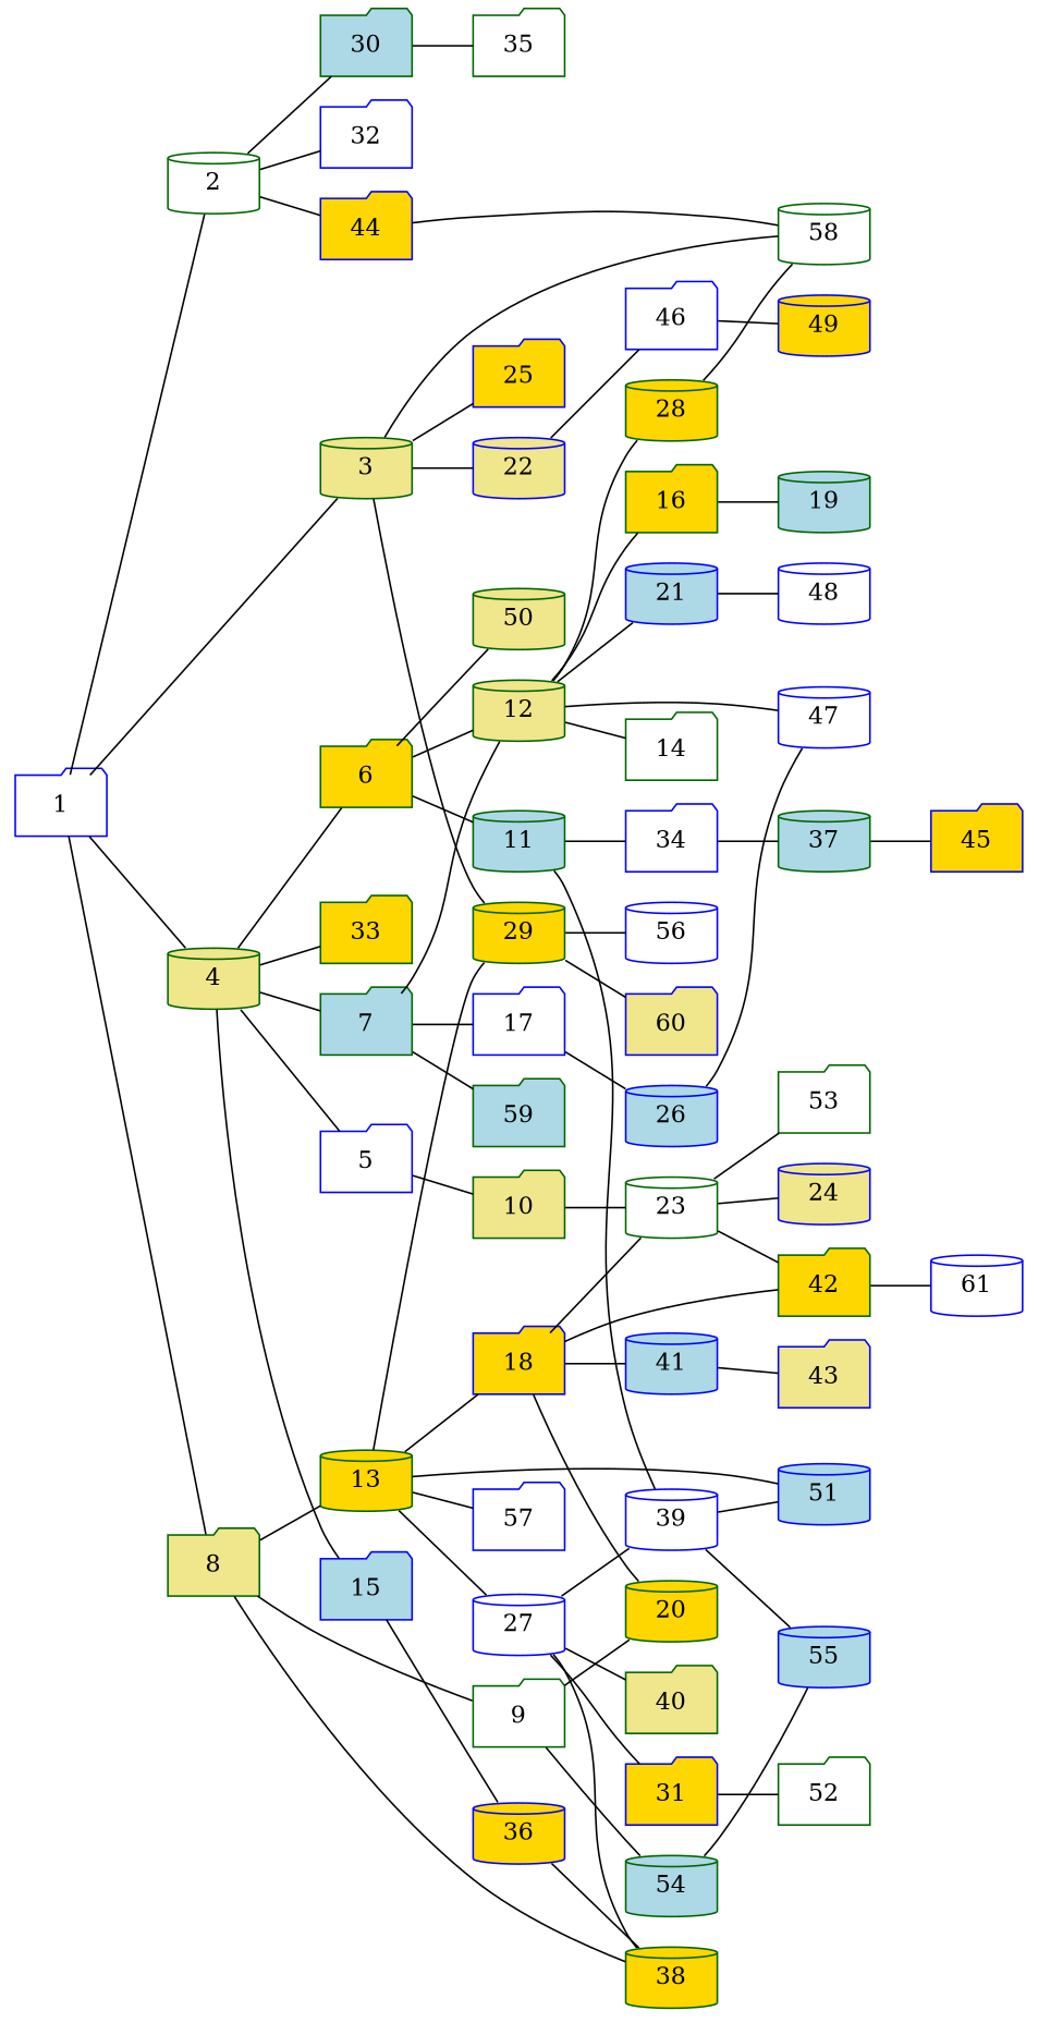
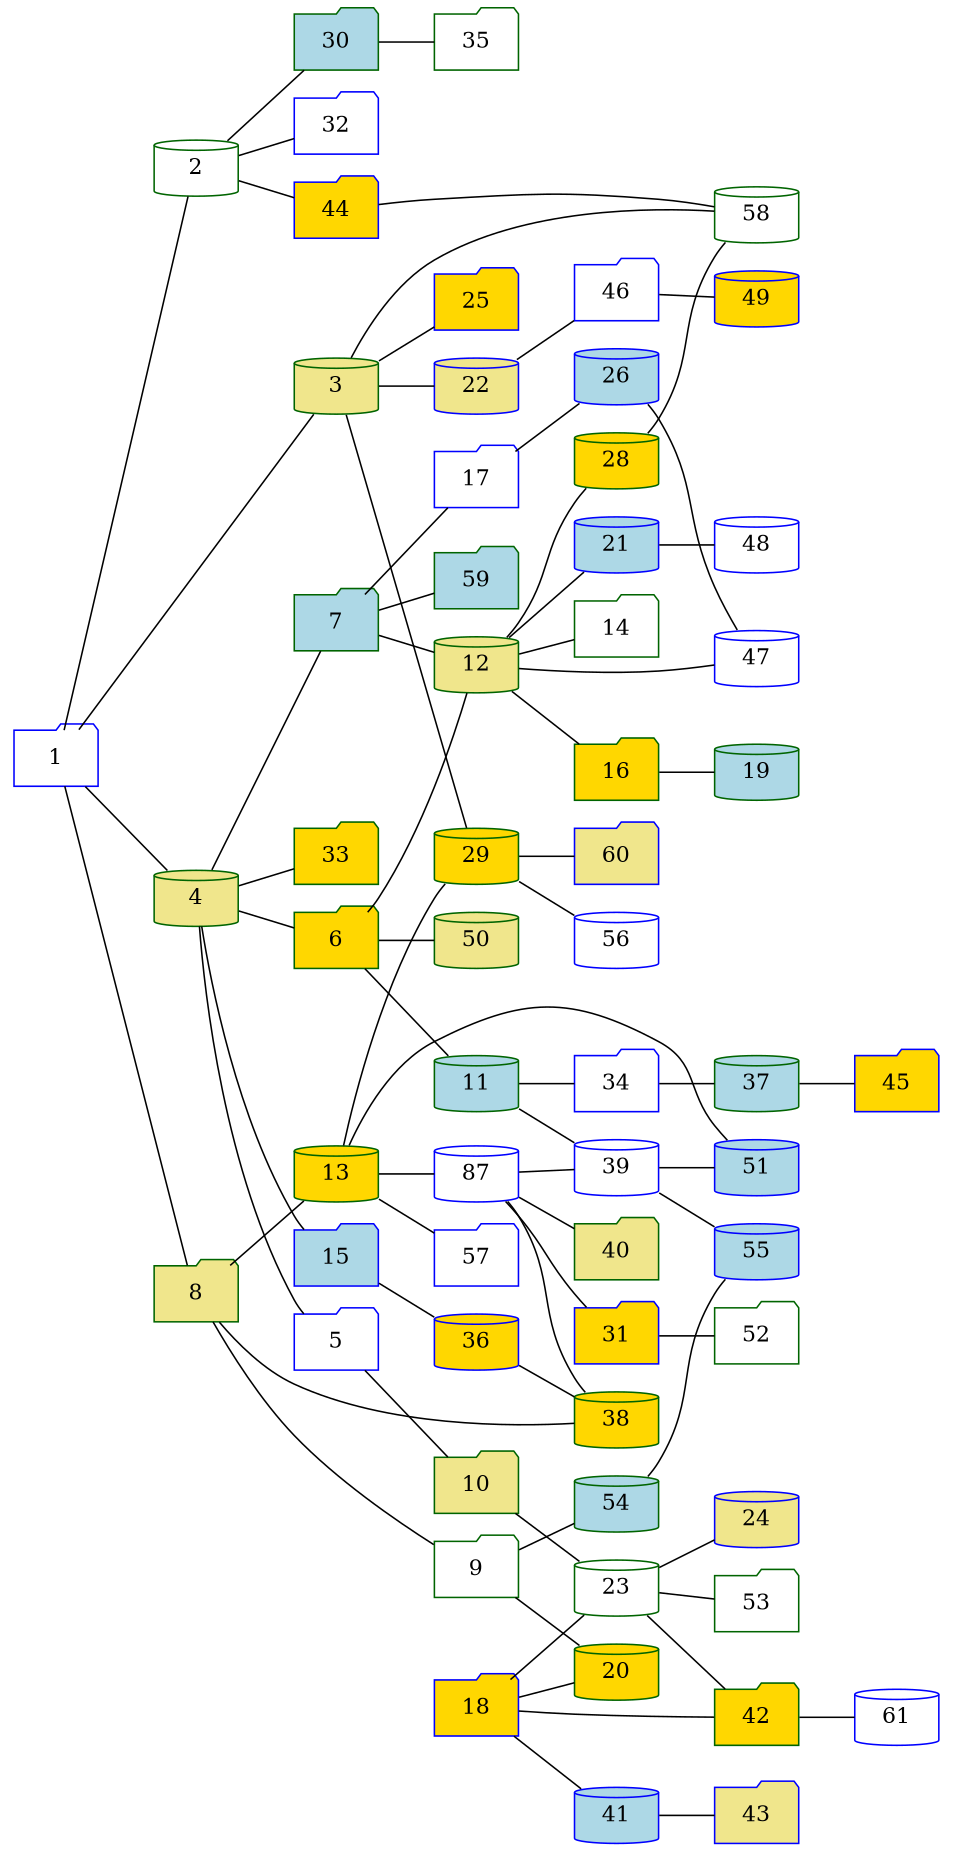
  graph {
    rankdir=LR
    node [color=darkgreen fillcolor=white shape=cylinder style=filled]
    1 [color=blue shape=folder]
    2
    3 [fillcolor=khaki]
    4 [fillcolor=khaki]
    8 [fillcolor=khaki shape=folder]
    30 [fillcolor=lightblue shape=folder]
    32 [color=blue shape=folder]
    44 [color=blue fillcolor=gold shape=folder]
    22 [color=blue fillcolor=khaki]
    25 [color=blue fillcolor=gold shape=folder]
    29 [fillcolor=gold]
    58
    5 [color=blue shape=folder]
    6 [fillcolor=gold shape=folder]
    7 [fillcolor=lightblue shape=folder]
    15 [color=blue fillcolor=lightblue shape=folder]
    33 [fillcolor=gold shape=folder]
    9 [shape=folder]
    13 [fillcolor=gold]
    38 [fillcolor=gold]
    35 [shape=folder]
    46 [color=blue shape=folder]
    56 [color=blue]
    60 [color=blue fillcolor=khaki shape=folder]
    10 [fillcolor=khaki shape=folder]
    11 [fillcolor=lightblue]
    12 [fillcolor=khaki]
    50 [fillcolor=khaki]
    17 [color=blue shape=folder]
    59 [fillcolor=lightblue shape=folder]
    36 [color=blue fillcolor=gold]
    23
    34 [color=blue shape=folder]
    39 [color=blue]
    14 [shape=folder]
    16 [fillcolor=gold shape=folder]
    21 [color=blue fillcolor=lightblue]
    28 [fillcolor=gold]
    47 [color=blue]
    26 [color=blue fillcolor=lightblue]
    20 [fillcolor=gold]
    54 [fillcolor=lightblue]
    18 [color=blue fillcolor=gold shape=folder]
-   27 [color=blue]
+   27 [color=blue label=87]
    51 [color=blue fillcolor=lightblue]
    57 [color=blue shape=folder]
    55 [color=blue fillcolor=lightblue]
    42 [fillcolor=gold shape=folder]
    24 [color=blue fillcolor=khaki]
    53 [shape=folder]
    37 [fillcolor=lightblue]
    19 [fillcolor=lightblue]
    48 [color=blue]
    41 [color=blue fillcolor=lightblue]
    31 [color=blue fillcolor=gold shape=folder]
    40 [fillcolor=khaki shape=folder]
    43 [color=blue fillcolor=khaki shape=folder]
    61 [color=blue]
    49 [color=blue fillcolor=gold]
    52 [shape=folder]
    45 [color=blue fillcolor=gold shape=folder]
    1 -- 2
    1 -- 3
    1 -- 4
    1 -- 8
    2 -- 30
    2 -- 32
    2 -- 44
    3 -- 22
    3 -- 25
    3 -- 29
    3 -- 58
    4 -- 5
    4 -- 6
    4 -- 7
    4 -- 15
    4 -- 33
    8 -- 9
    8 -- 13
    8 -- 38
    30 -- 35
    44 -- 58
    22 -- 46
    29 -- 56
    29 -- 60
    5 -- 10
    6 -- 11
    6 -- 12
    6 -- 50
    7 -- 12
    7 -- 17
    7 -- 59
    15 -- 36
    9 -- 20
    9 -- 54
    13 -- 29
-   13 -- 18
    13 -- 27
    13 -- 51
    13 -- 57
    46 -- 49
    10 -- 23
    11 -- 34
    11 -- 39
    12 -- 14
    12 -- 16
    12 -- 21
    12 -- 28
    12 -- 47
    17 -- 26
    36 -- 38
    23 -- 42
    23 -- 24
    23 -- 53
    34 -- 37
    39 -- 51
    39 -- 55
    16 -- 19
    21 -- 48
    28 -- 58
    26 -- 47
    54 -- 55
    18 -- 23
    18 -- 20
    18 -- 42
    18 -- 41
    27 -- 38
    27 -- 39
    27 -- 31
    27 -- 40
    42 -- 61
    37 -- 45
    41 -- 43
    31 -- 52
  }
